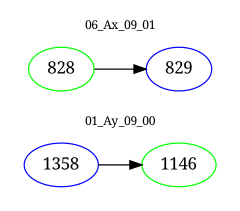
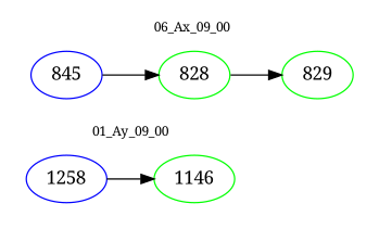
  digraph {
    fontname="Noto Serif"
    rankdir=LR
    node [color=green fontname="Noto Serif"]
    edge [color=black fontname="Noto Serif"]
-   n1 [color=blue label=1358]
+   n1 [color=blue label=1258]
    n2 [label=1146]
+   n3 [color=blue label=845]
    n4 [label=828]
-   n5 [color=blue label=829]
+   n5 [label=829]
    subgraph cluster_1 {
      color=white
      fontsize=10
      label="01_Ay_09_00"
      n1
      n2
    }
    subgraph cluster_2 {
      color=white
      fontsize=10
-     label="06_Ax_09_01"
+     label="06_Ax_09_00"
+     n3
      n4
      n5
    }
    n1 -> n2
+   n3 -> n4
    n4 -> n5
  }
